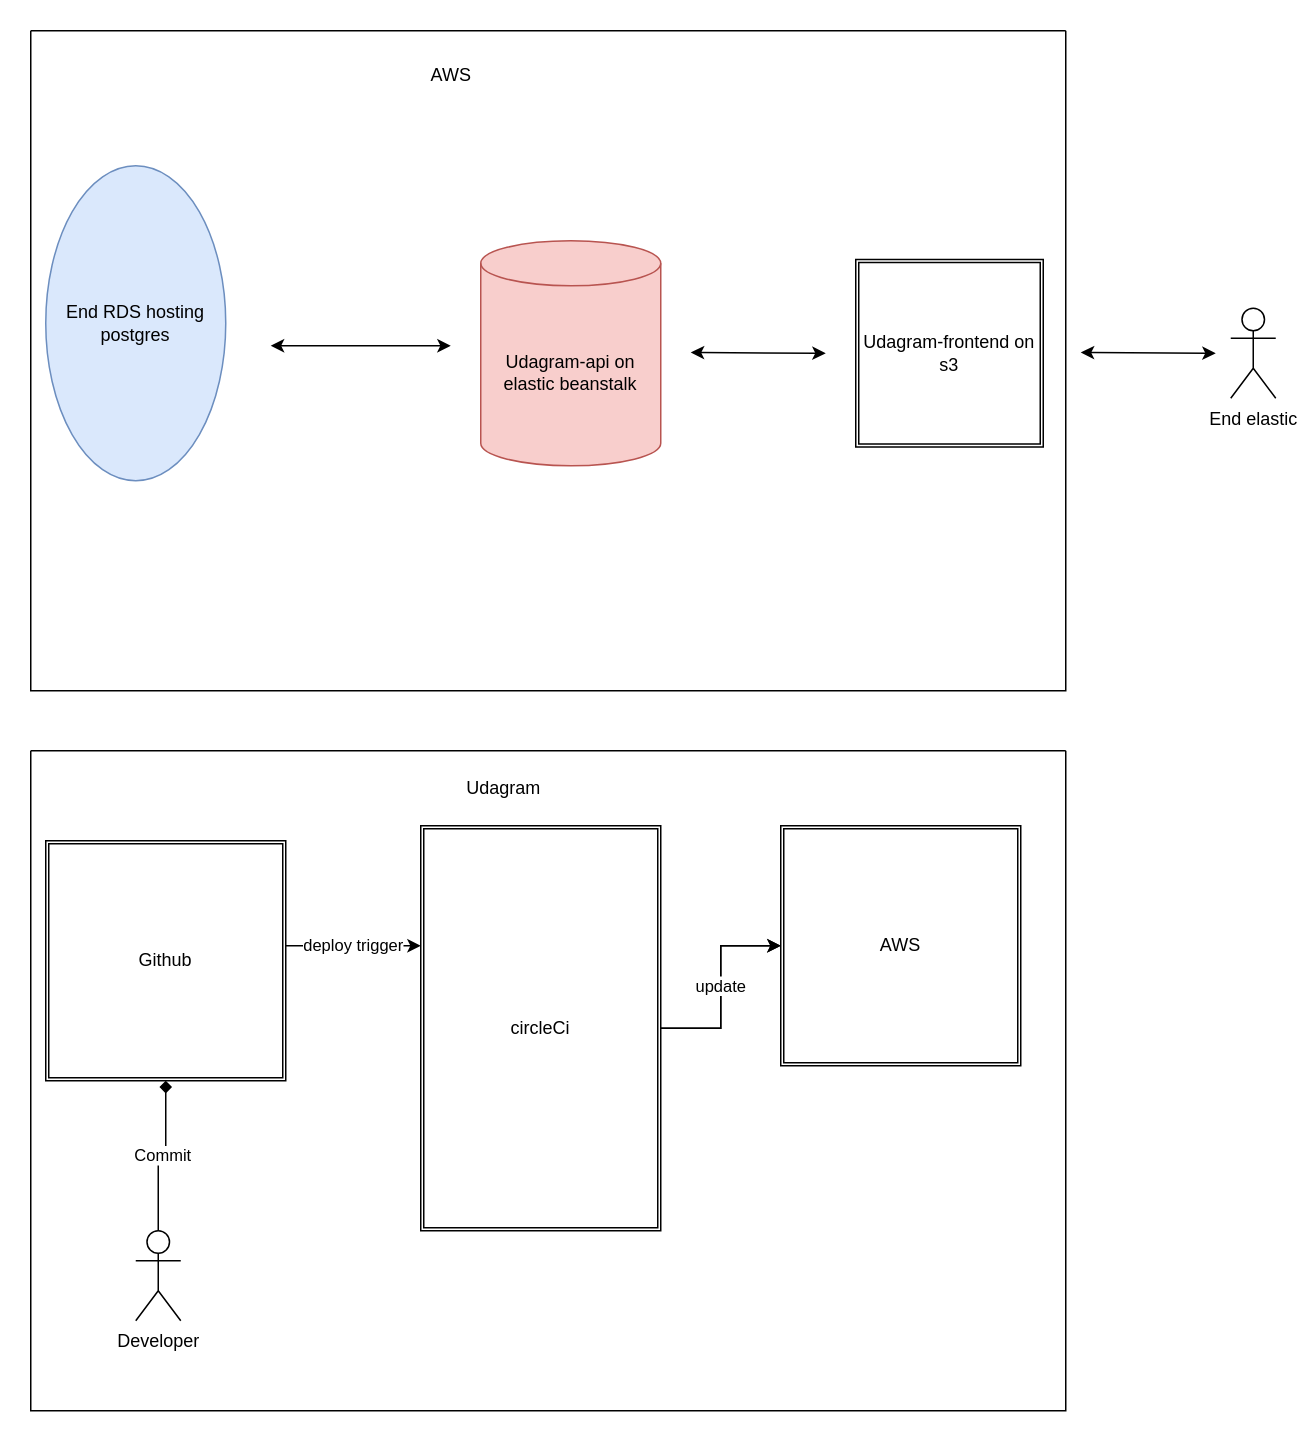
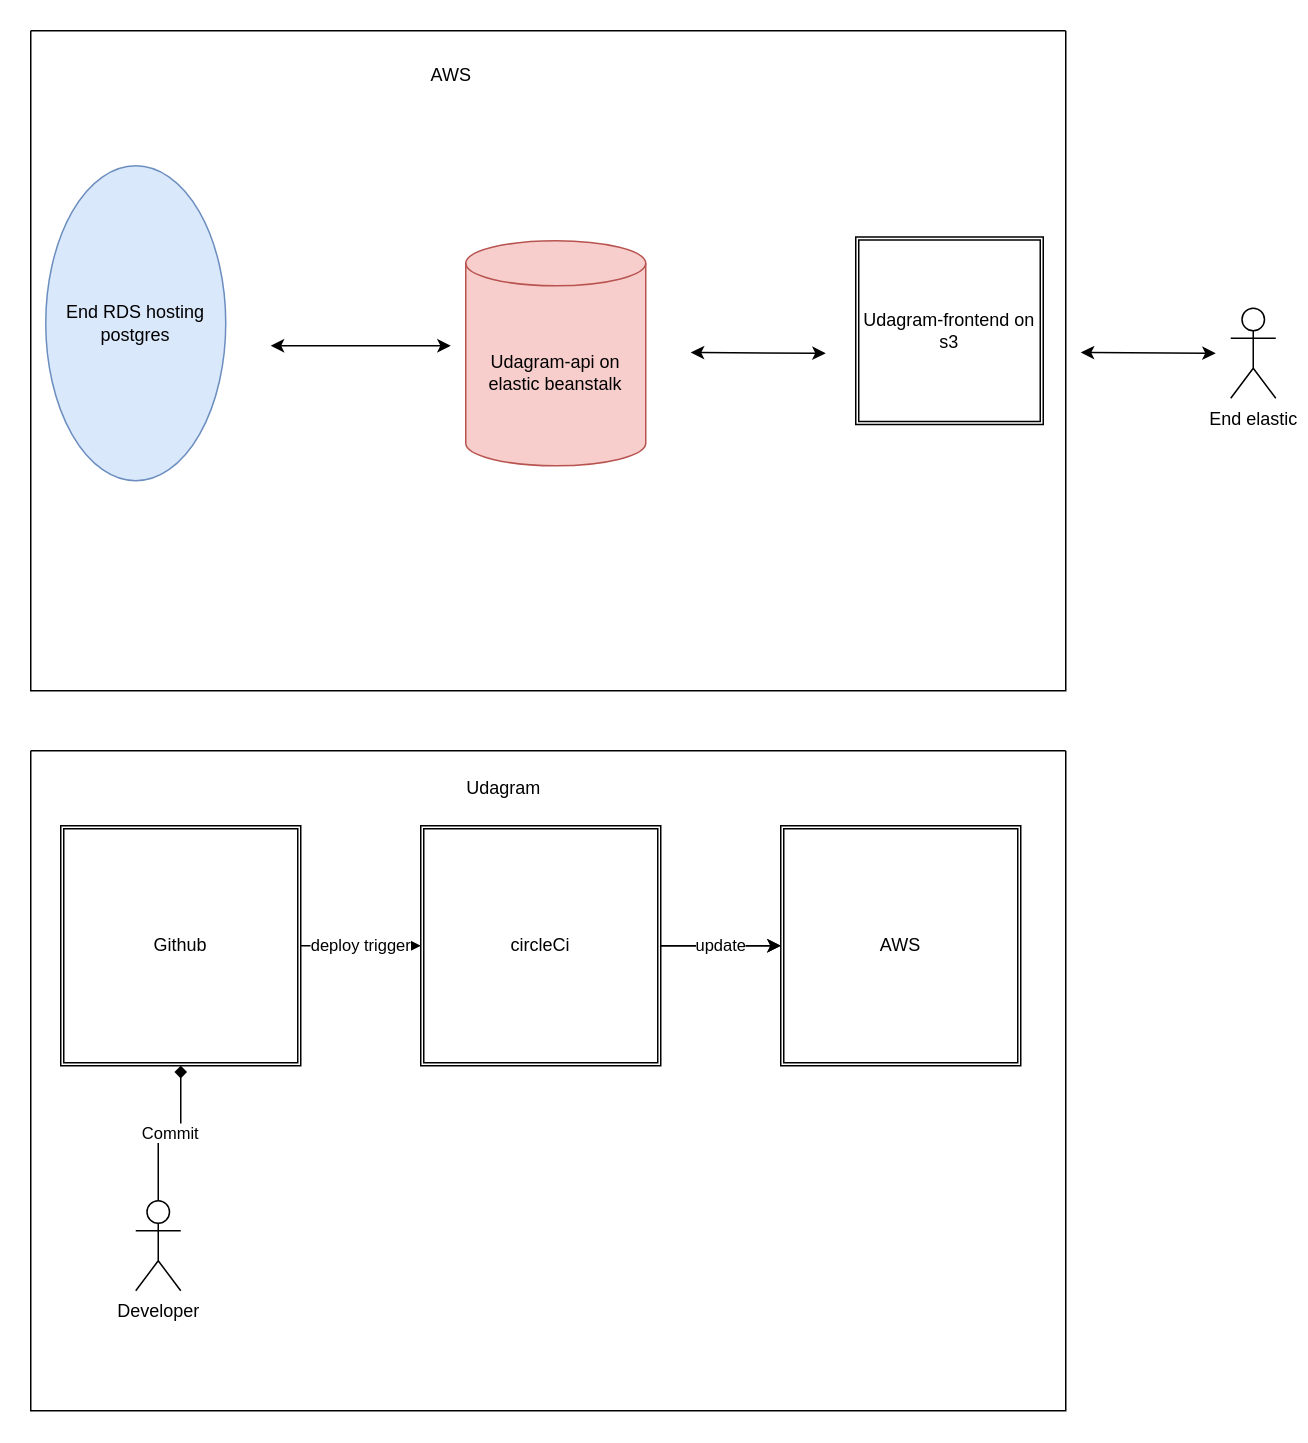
  <mxCell id="0" />
  <mxCell id="1" parent="0" />
- <mxCell id="2" value="Udagram-api on elastic beanstalk" style="shape=cylinder3;whiteSpace=wrap;html=1;boundedLbl=1;backgroundOutline=1;size=15;fillColor=#f8cecc;strokeColor=#b85450;" vertex="1" parent="1"><mxGeometry x="320" y="160" width="120" height="150" as="geometry" /></mxCell>
+ <mxCell id="2" value="Udagram-api on elastic beanstalk" style="shape=cylinder3;whiteSpace=wrap;html=1;boundedLbl=1;backgroundOutline=1;size=15;fillColor=#f8cecc;strokeColor=#b85450;" vertex="1" parent="1"><mxGeometry x="310" y="160" width="120" height="150" as="geometry" /></mxCell>
  <mxCell id="3" value="End RDS hosting postgres" style="ellipse;whiteSpace=wrap;html=1;fillColor=#dae8fc;strokeColor=#6c8ebf;" vertex="1" parent="1"><mxGeometry x="30" y="110" width="120" height="210" as="geometry" /></mxCell>
  <mxCell id="4" value="" style="endArrow=classic;startArrow=classic;html=1;rounded=0;" edge="1" parent="1"><mxGeometry width="50" height="50" relative="1" as="geometry"><mxPoint x="180" y="230" as="sourcePoint" /><mxPoint x="300" y="230" as="targetPoint" /></mxGeometry></mxCell>
  <mxCell id="5" value="" style="endArrow=classic;startArrow=classic;html=1;rounded=0;" edge="1" parent="1"><mxGeometry width="50" height="50" relative="1" as="geometry"><mxPoint x="460" y="234.5" as="sourcePoint" /><mxPoint x="550" y="235" as="targetPoint" /></mxGeometry></mxCell>
  <mxCell id="6" value="End elastic" style="shape=umlActor;verticalLabelPosition=bottom;verticalAlign=top;html=1;outlineConnect=0;" vertex="1" parent="1"><mxGeometry x="820" y="205" width="30" height="60" as="geometry" /></mxCell>
- <mxCell id="7" value="Udagram-frontend on s3" style="shape=ext;double=1;whiteSpace=wrap;html=1;aspect=fixed;" vertex="1" parent="1"><mxGeometry x="570" y="172.5" width="125" height="125" as="geometry" /></mxCell>
+ <mxCell id="7" value="Udagram-frontend on s3" style="shape=ext;double=1;whiteSpace=wrap;html=1;aspect=fixed;" vertex="1" parent="1"><mxGeometry x="570" y="157.5" width="125" height="125" as="geometry" /></mxCell>
  <mxCell id="8" value="" style="endArrow=classic;startArrow=classic;html=1;rounded=0;" edge="1" parent="1"><mxGeometry width="50" height="50" relative="1" as="geometry"><mxPoint x="720" y="234.5" as="sourcePoint" /><mxPoint x="810" y="235" as="targetPoint" /></mxGeometry></mxCell>
  <mxCell id="9" value="" style="swimlane;startSize=0;" vertex="1" parent="1"><mxGeometry x="20" y="500" width="690" height="440" as="geometry" /></mxCell>
  <mxCell id="10" value="Udagram" style="text;html=1;align=center;verticalAlign=middle;resizable=0;points=[];autosize=1;strokeColor=none;fillColor=none;" vertex="1" parent="9"><mxGeometry x="285" y="10" width="60" height="30" as="geometry" /></mxCell>
  <mxCell id="11" value="AWS" style="text;html=1;align=center;verticalAlign=middle;resizable=0;points=[];autosize=1;strokeColor=none;fillColor=none;" vertex="1" parent="1"><mxGeometry x="275" y="35" width="50" height="30" as="geometry" /></mxCell>
  <mxCell id="12" value="deploy trigger" style="edgeStyle=orthogonalEdgeStyle;rounded=0;orthogonalLoop=1;jettySize=auto;html=1;" edge="1" parent="1" source="13" target="18"><mxGeometry relative="1" as="geometry"><Array as="points"><mxPoint x="240" y="630" /><mxPoint x="240" y="630" /></Array></mxGeometry></mxCell>
- <mxCell id="13" value="Github" style="shape=ext;double=1;whiteSpace=wrap;html=1;aspect=fixed;" vertex="1" parent="1"><mxGeometry x="30" y="560" width="160" height="160" as="geometry" /></mxCell>
+ <mxCell id="13" value="Github" style="shape=ext;double=1;whiteSpace=wrap;html=1;aspect=fixed;" vertex="1" parent="1"><mxGeometry x="40" y="550" width="160" height="160" as="geometry" /></mxCell>
  <mxCell id="14" value="Commit" style="edgeStyle=orthogonalEdgeStyle;rounded=0;orthogonalLoop=1;jettySize=auto;html=1;endArrow=diamond;" edge="1" parent="1" source="15" target="13"><mxGeometry relative="1" as="geometry" /></mxCell>
- <mxCell id="15" value="Developer" style="shape=umlActor;verticalLabelPosition=bottom;verticalAlign=top;html=1;outlineConnect=0;" vertex="1" parent="1"><mxGeometry x="90" y="820" width="30" height="60" as="geometry" /></mxCell>
+ <mxCell id="15" value="Developer" style="shape=umlActor;verticalLabelPosition=bottom;verticalAlign=top;html=1;outlineConnect=0;" vertex="1" parent="1"><mxGeometry x="90" y="800" width="30" height="60" as="geometry" /></mxCell>
  <mxCell id="16" value="" style="edgeStyle=orthogonalEdgeStyle;rounded=0;orthogonalLoop=1;jettySize=auto;html=1;" edge="1" parent="1" source="18" target="19"><mxGeometry relative="1" as="geometry" /></mxCell>
  <mxCell id="17" value="update" style="edgeStyle=orthogonalEdgeStyle;rounded=0;orthogonalLoop=1;jettySize=auto;html=1;" edge="1" parent="1" source="18" target="19"><mxGeometry relative="1" as="geometry" /></mxCell>
- <mxCell id="18" value="circleCi" style="shape=ext;double=1;whiteSpace=wrap;html=1;aspect=fixed;" vertex="1" parent="1"><mxGeometry x="280" y="550" width="160" height="270" as="geometry" /></mxCell>
+ <mxCell id="18" value="circleCi" style="shape=ext;double=1;whiteSpace=wrap;html=1;aspect=fixed;" vertex="1" parent="1"><mxGeometry x="280" y="550" width="160" height="160" as="geometry" /></mxCell>
  <mxCell id="19" value="AWS" style="shape=ext;double=1;whiteSpace=wrap;html=1;aspect=fixed;" vertex="1" parent="1"><mxGeometry x="520" y="550" width="160" height="160" as="geometry" /></mxCell>
  <mxCell id="20" value="" style="swimlane;startSize=0;" vertex="1" parent="1"><mxGeometry x="20" y="20" width="690" height="440" as="geometry" /></mxCell>
